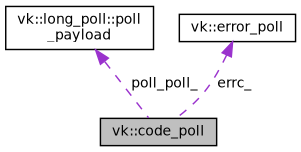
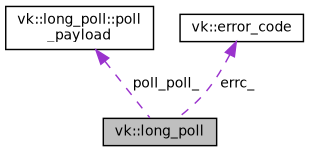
  digraph {
    node [color=black fillcolor=white fontname=Helvetica fontsize=10 shape=record style=filled]
    edge [color=darkorchid3 dir=back fontname=Helvetica fontsize=10 labelfontname=Helvetica labelfontsize=10 style=dashed]
-   n1 [fillcolor=grey75 fontcolor=black height=0.2 label="vk::code_poll" width=0.4]
+   n1 [fillcolor=grey75 fontcolor=black height=0.2 label="vk::long_poll" width=0.4]
    n2 [height=0.2 label="vk::long_poll::poll\l_payload" width=0.4]
-   n3 [height=0.2 label="vk::error_poll" width=0.4]
+   n3 [height=0.2 label="vk::error_code" width=0.4]
    n2 -> n1 [label=" poll_poll_"]
    n3 -> n1 [label=" errc_"]
  }
